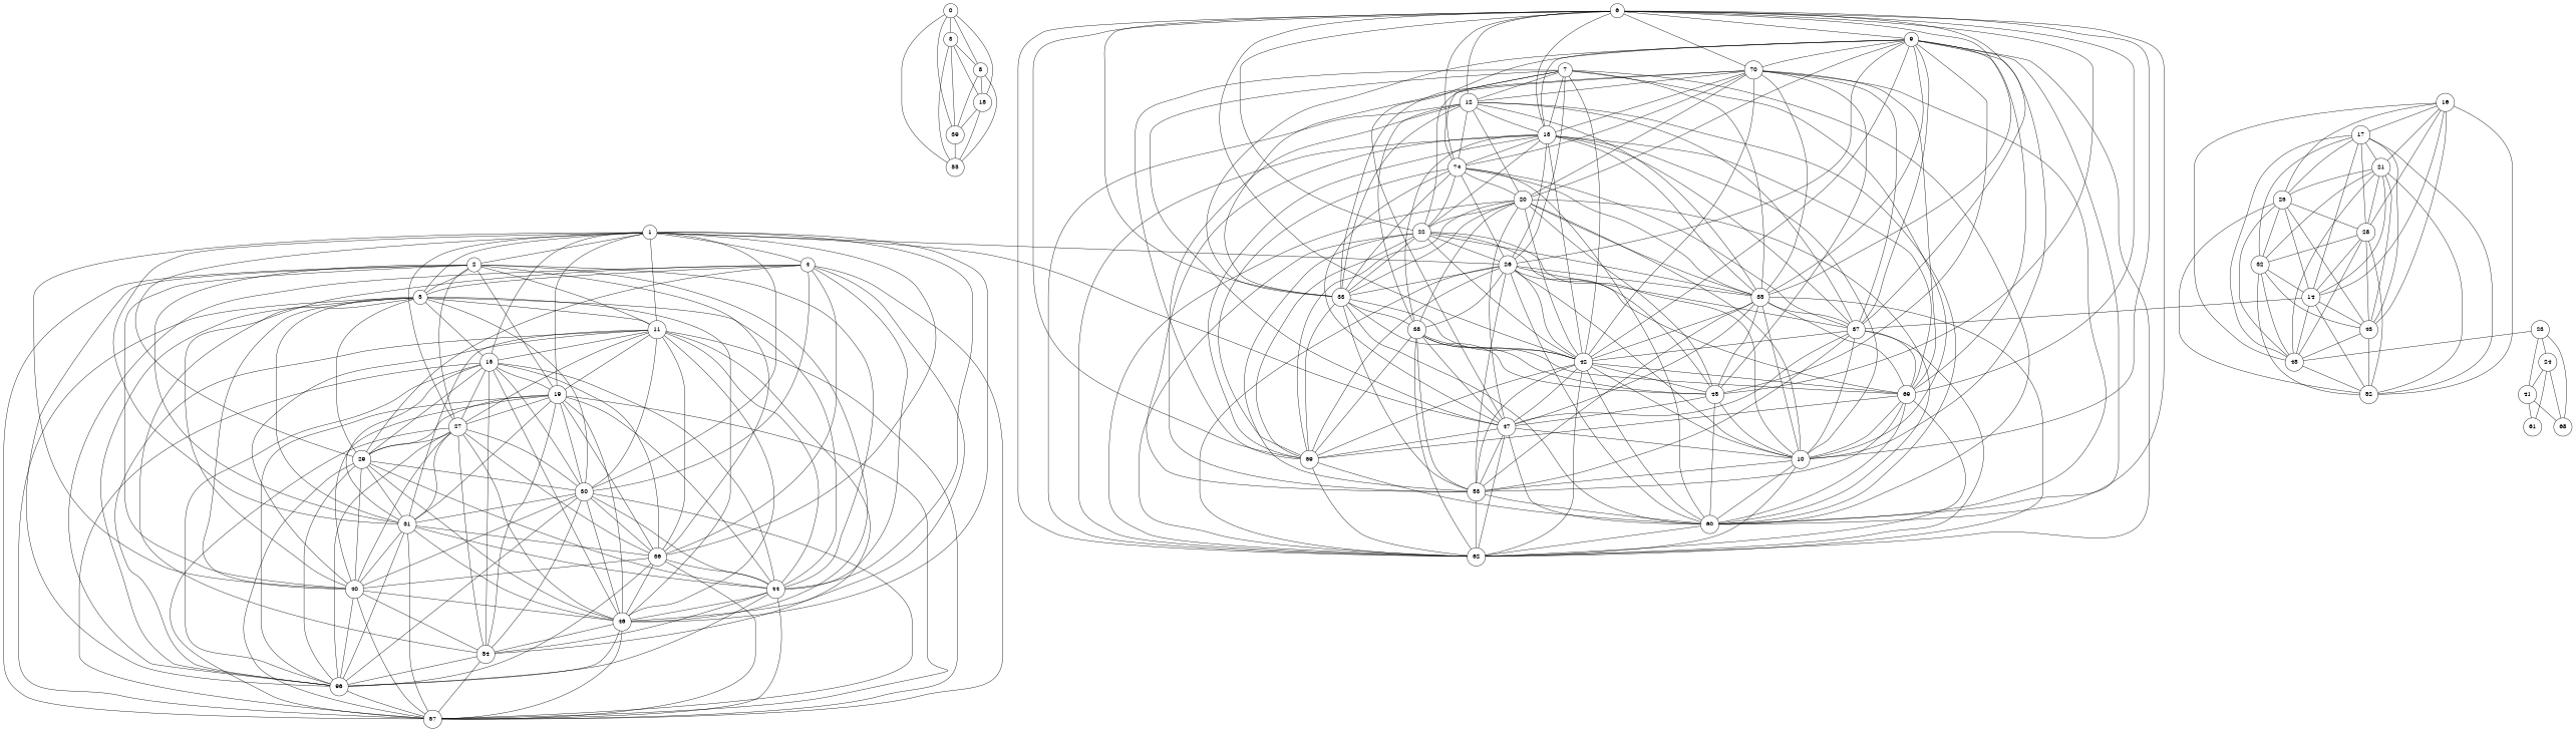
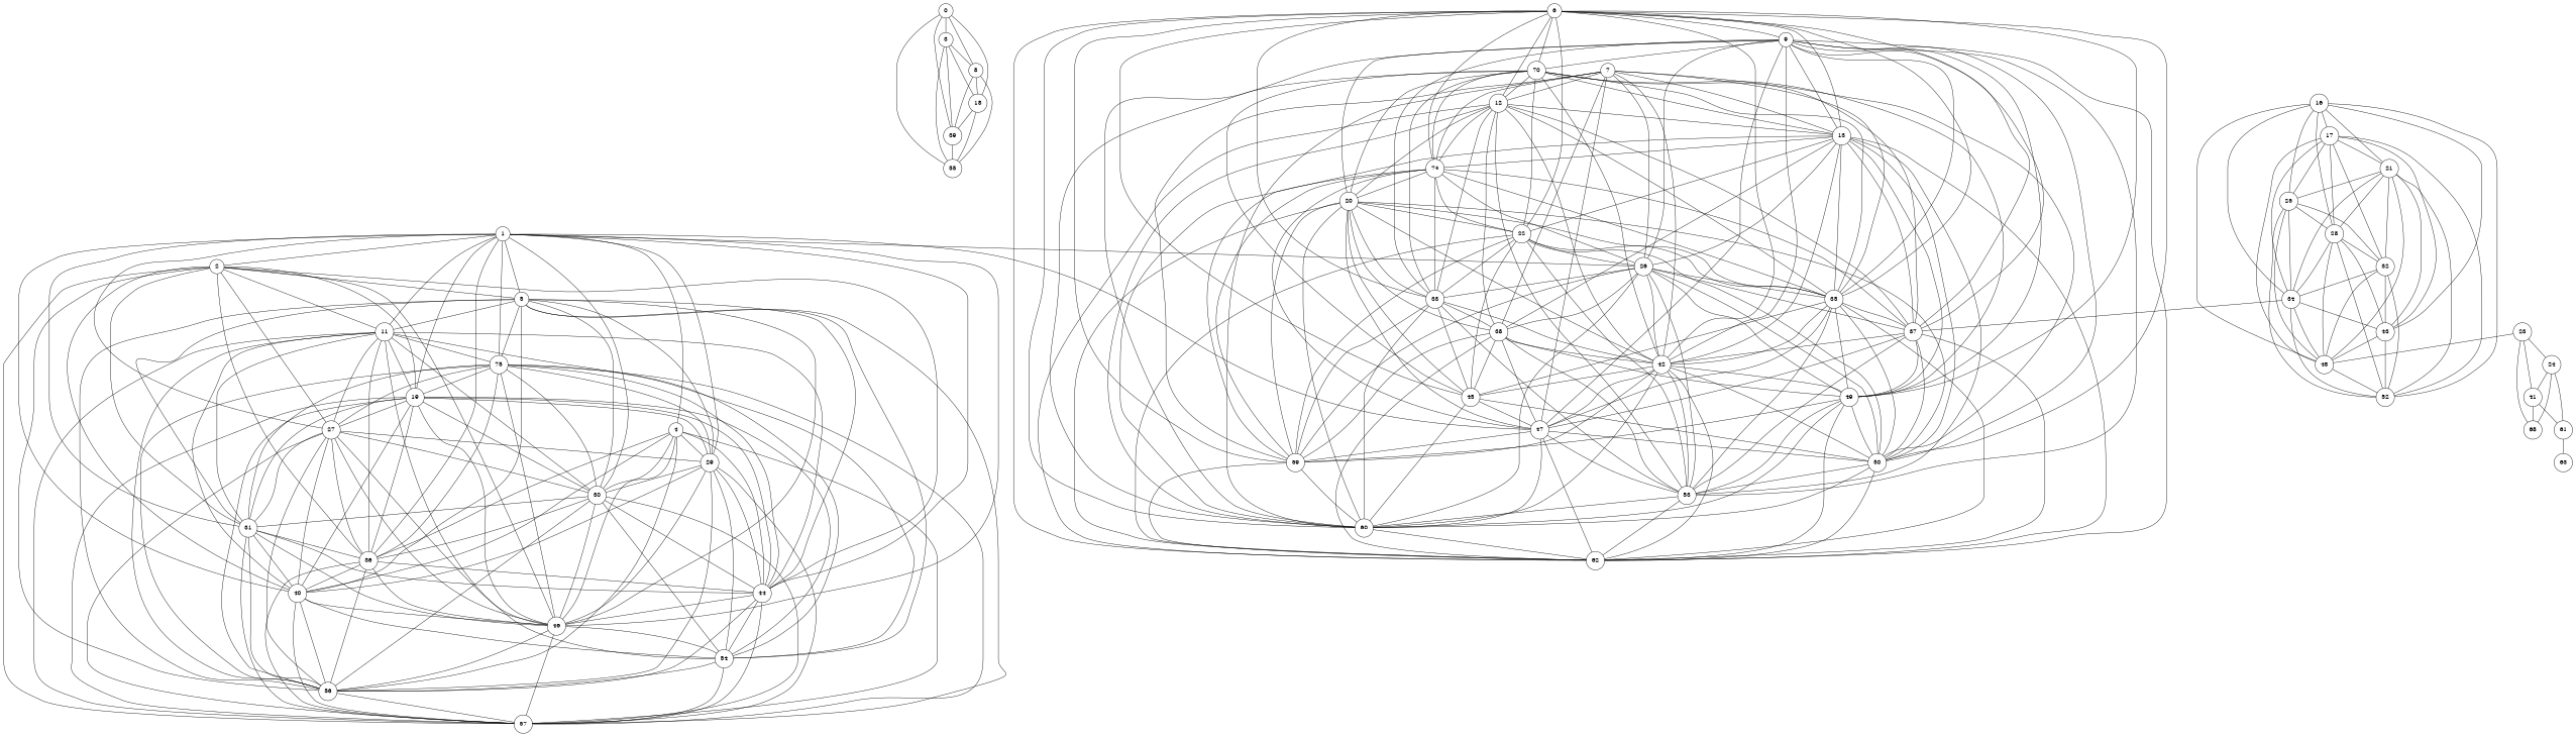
  graph {
    node [shape=circle]
    0
    3
    8
    18
    39
    55
    1
    2
    4
    5
    11
-   15
+   15 [label=75]
    19
    26
    27
    29
    30
    31
    36
    40
    44
    46
    47
    57
-   56 [label=96]
+   56
    54
    33
    35
    37
    42
-   49 [label=69]
-   50 [label=10]
+   49
+   50
    59
    60
    62
    53
    38
    45
    6
    9
    n41 [label=70]
    12
    13
    n44 [label=74]
    22
    20
    7
    16
    17
    21
    25
    28
-   34 [label=14]
+   34
    43
    48
    52
    32
    61
+   63
    23
    24
    41
    n63 [label=68]
    0 -- 3
    0 -- 8
    0 -- 18
    0 -- 39
    0 -- 55
    3 -- 8
    3 -- 18
    3 -- 39
    3 -- 55
    8 -- 18
    8 -- 39
    8 -- 55
    18 -- 39
    18 -- 55
    39 -- 55
    1 -- 2
    1 -- 4
    1 -- 5
    1 -- 11
    1 -- 15
    1 -- 19
    1 -- 26
    1 -- 27
    1 -- 29
    1 -- 30
    1 -- 31
    1 -- 36
    1 -- 40
    1 -- 44
    1 -- 46
    1 -- 47
    2 -- 5
    2 -- 11
    2 -- 19
    2 -- 27
    2 -- 31
    2 -- 36
    2 -- 40
    2 -- 44
    2 -- 46
    2 -- 57
    2 -- 56
-   4 -- 5
    4 -- 29
    4 -- 30
    4 -- 36
    4 -- 40
    4 -- 44
    4 -- 46
    4 -- 57
    4 -- 56
    5 -- 11
    5 -- 15
    5 -- 29
    5 -- 30
    5 -- 31
    5 -- 40
    5 -- 44
    5 -- 46
    5 -- 57
    5 -- 56
    5 -- 54
    11 -- 15
    11 -- 19
    11 -- 27
    11 -- 30
    11 -- 31
    11 -- 36
    11 -- 40
    11 -- 44
    11 -- 46
    11 -- 57
    11 -- 56
    11 -- 54
    15 -- 19
    15 -- 27
    15 -- 29
    15 -- 30
    15 -- 31
    15 -- 36
    15 -- 44
    15 -- 46
    15 -- 57
    15 -- 56
    15 -- 54
    19 -- 27
    19 -- 29
    19 -- 30
    19 -- 31
    19 -- 36
    19 -- 40
    19 -- 44
    19 -- 46
    19 -- 57
    19 -- 56
    19 -- 54
    26 -- 33
    26 -- 35
    26 -- 37
    26 -- 42
    26 -- 49
    26 -- 50
    26 -- 59
    26 -- 60
-   26 -- 62
    26 -- 53
    26 -- 38
    27 -- 29
    27 -- 30
    27 -- 31
    27 -- 36
    27 -- 40
    27 -- 46
    27 -- 57
    27 -- 56
    27 -- 54
    29 -- 30
    29 -- 40
    29 -- 44
    29 -- 46
    29 -- 57
    29 -- 56
-   29 -- 31
+   29 -- 54
    30 -- 31
    30 -- 36
-   30 -- 40
    30 -- 44
    30 -- 46
    30 -- 57
    30 -- 56
    30 -- 54
    31 -- 36
    31 -- 40
    31 -- 44
    31 -- 46
    31 -- 57
    31 -- 56
    36 -- 40
    36 -- 44
    36 -- 46
    36 -- 57
    36 -- 56
    40 -- 46
    40 -- 57
    40 -- 56
    40 -- 54
    44 -- 46
    44 -- 57
    44 -- 56
    44 -- 54
    46 -- 57
    46 -- 56
    46 -- 54
    47 -- 50
    47 -- 59
    47 -- 60
    47 -- 62
    47 -- 53
    56 -- 57
    54 -- 57
    54 -- 56
    33 -- 42
    33 -- 59
    33 -- 60
    33 -- 53
    33 -- 38
    33 -- 45
    35 -- 47
    35 -- 37
    35 -- 42
    35 -- 49
    35 -- 50
    35 -- 62
    35 -- 53
    35 -- 45
    37 -- 47
    37 -- 42
    37 -- 49
    37 -- 50
    37 -- 62
    37 -- 53
    42 -- 47
    42 -- 49
    42 -- 50
    42 -- 59
    42 -- 60
    42 -- 62
    42 -- 53
    42 -- 45
    49 -- 50
    49 -- 59
    49 -- 60
    49 -- 62
    49 -- 53
    50 -- 60
    50 -- 62
    50 -- 53
    59 -- 60
    59 -- 62
    60 -- 62
    53 -- 60
    53 -- 62
    38 -- 47
    38 -- 42
    38 -- 49
    38 -- 59
    38 -- 62
    38 -- 53
    38 -- 45
    45 -- 47
    45 -- 50
    45 -- 60
    6 -- 33
    6 -- 35
    6 -- 37
    6 -- 42
    6 -- 49
    6 -- 50
    6 -- 59
    6 -- 60
    6 -- 62
    6 -- 45
    6 -- 9
    6 -- n41
    6 -- 12
    6 -- 13
    6 -- n44
    6 -- 22
    9 -- 26
    9 -- 47
    9 -- 33
    9 -- 35
    9 -- 37
    9 -- 42
    9 -- 49
    9 -- 50
    9 -- 60
    9 -- 62
-   9 -- 45
+   9 -- 53
    9 -- n41
    9 -- 13
    9 -- 20
    n41 -- 33
    n41 -- 35
    n41 -- 37
    n41 -- 42
    n41 -- 49
    n41 -- 60
    n41 -- 45
    n41 -- 12
    n41 -- 13
    n41 -- n44
    n41 -- 22
    n41 -- 20
    12 -- 33
    12 -- 35
    12 -- 37
    12 -- 60
    12 -- 62
    12 -- 53
    12 -- 38
    12 -- 13
    12 -- n44
    12 -- 20
    13 -- 26
    13 -- 35
    13 -- 37
    13 -- 42
    13 -- 49
    13 -- 50
    13 -- 59
    13 -- 62
    13 -- 53
    13 -- 38
    13 -- n44
    13 -- 22
    n44 -- 26
    n44 -- 47
    n44 -- 33
    n44 -- 35
    n44 -- 37
    n44 -- 59
    n44 -- 60
    n44 -- 22
    n44 -- 20
    22 -- 26
    22 -- 33
    22 -- 35
-   22 -- 42
+   12 -- 42
    22 -- 50
    22 -- 59
    22 -- 62
    22 -- 53
    22 -- 45
    20 -- 47
    20 -- 33
    20 -- 35
    20 -- 42
    20 -- 50
    20 -- 59
    20 -- 60
    20 -- 62
    20 -- 38
    20 -- 45
    20 -- 22
    7 -- 26
    7 -- 47
-   7 -- 33
+   7 -- 38
    7 -- 35
    7 -- 42
    7 -- 50
    7 -- 59
    7 -- 60
    7 -- 12
    7 -- 13
    7 -- n44
    16 -- 17
    16 -- 21
    16 -- 25
    16 -- 28
    16 -- 34
    16 -- 43
    16 -- 48
    16 -- 52
    17 -- 21
    17 -- 25
    17 -- 28
    17 -- 34
    17 -- 43
    17 -- 48
    17 -- 52
    17 -- 32
    21 -- 25
    21 -- 28
    21 -- 34
    21 -- 43
    21 -- 48
    21 -- 52
    21 -- 32
    25 -- 28
    25 -- 34
-   25 -- 43
    25 -- 48
    25 -- 52
    25 -- 32
    28 -- 34
    28 -- 43
    28 -- 48
    28 -- 52
    28 -- 32
    34 -- 37
    34 -- 43
    34 -- 48
    34 -- 52
    43 -- 48
    43 -- 52
    48 -- 52
    32 -- 34
    32 -- 43
    32 -- 48
    32 -- 52
+   61 -- 63
    23 -- 48
    23 -- 24
    23 -- 41
    23 -- n63
    24 -- 61
    24 -- 41
    24 -- n63
    41 -- 61
    41 -- n63
  }
